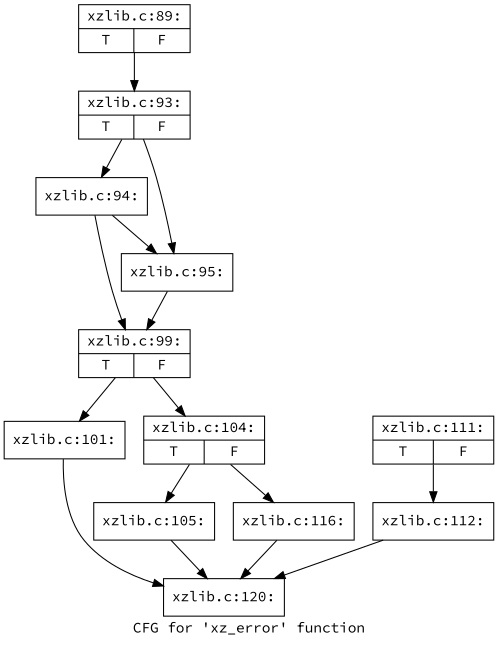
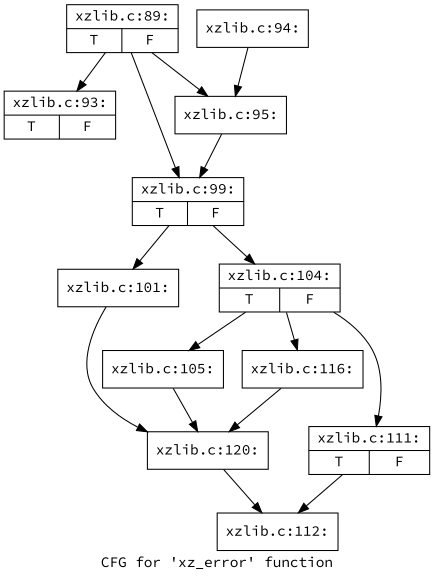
  digraph {
    fontname="Source Code Pro"
    label="CFG for 'xz_error' function"
    node [fontname="Source Code Pro" shape=record]
    edge [fontname="Source Code Pro"]
    n1 [label="{xzlib.c:89:|{<s0>T|<s1>F}}"]
    n2 [label="{xzlib.c:93:|{<s0>T|<s1>F}}"]
    n3 [label="{xzlib.c:99:|{<s0>T|<s1>F}}"]
    n4 [label="{xzlib.c:94:}"]
    n5 [label="{xzlib.c:95:}"]
    n6 [label="{xzlib.c:101:}"]
    n7 [label="{xzlib.c:104:|{<s0>T|<s1>F}}"]
    n8 [label="{xzlib.c:120:}"]
    n9 [label="{xzlib.c:105:}"]
    n10 [label="{xzlib.c:111:|{<s0>T|<s1>F}}"]
    n11 [label="{xzlib.c:116:}"]
    n12 [label="{xzlib.c:112:}"]
    n1 -> n2
-   n4 -> n3
-   n2 -> n4
-   n2 -> n5
+   n1 -> n3
+   n1 -> n5
    n3 -> n6
    n3 -> n7
    n4 -> n5
    n5 -> n3
    n6 -> n8
    n7 -> n9
+   n7 -> n10
    n7 -> n11
    n9 -> n8
    n10 -> n12
    n11 -> n8
-   n12 -> n8
+   n8 -> n12
  }
